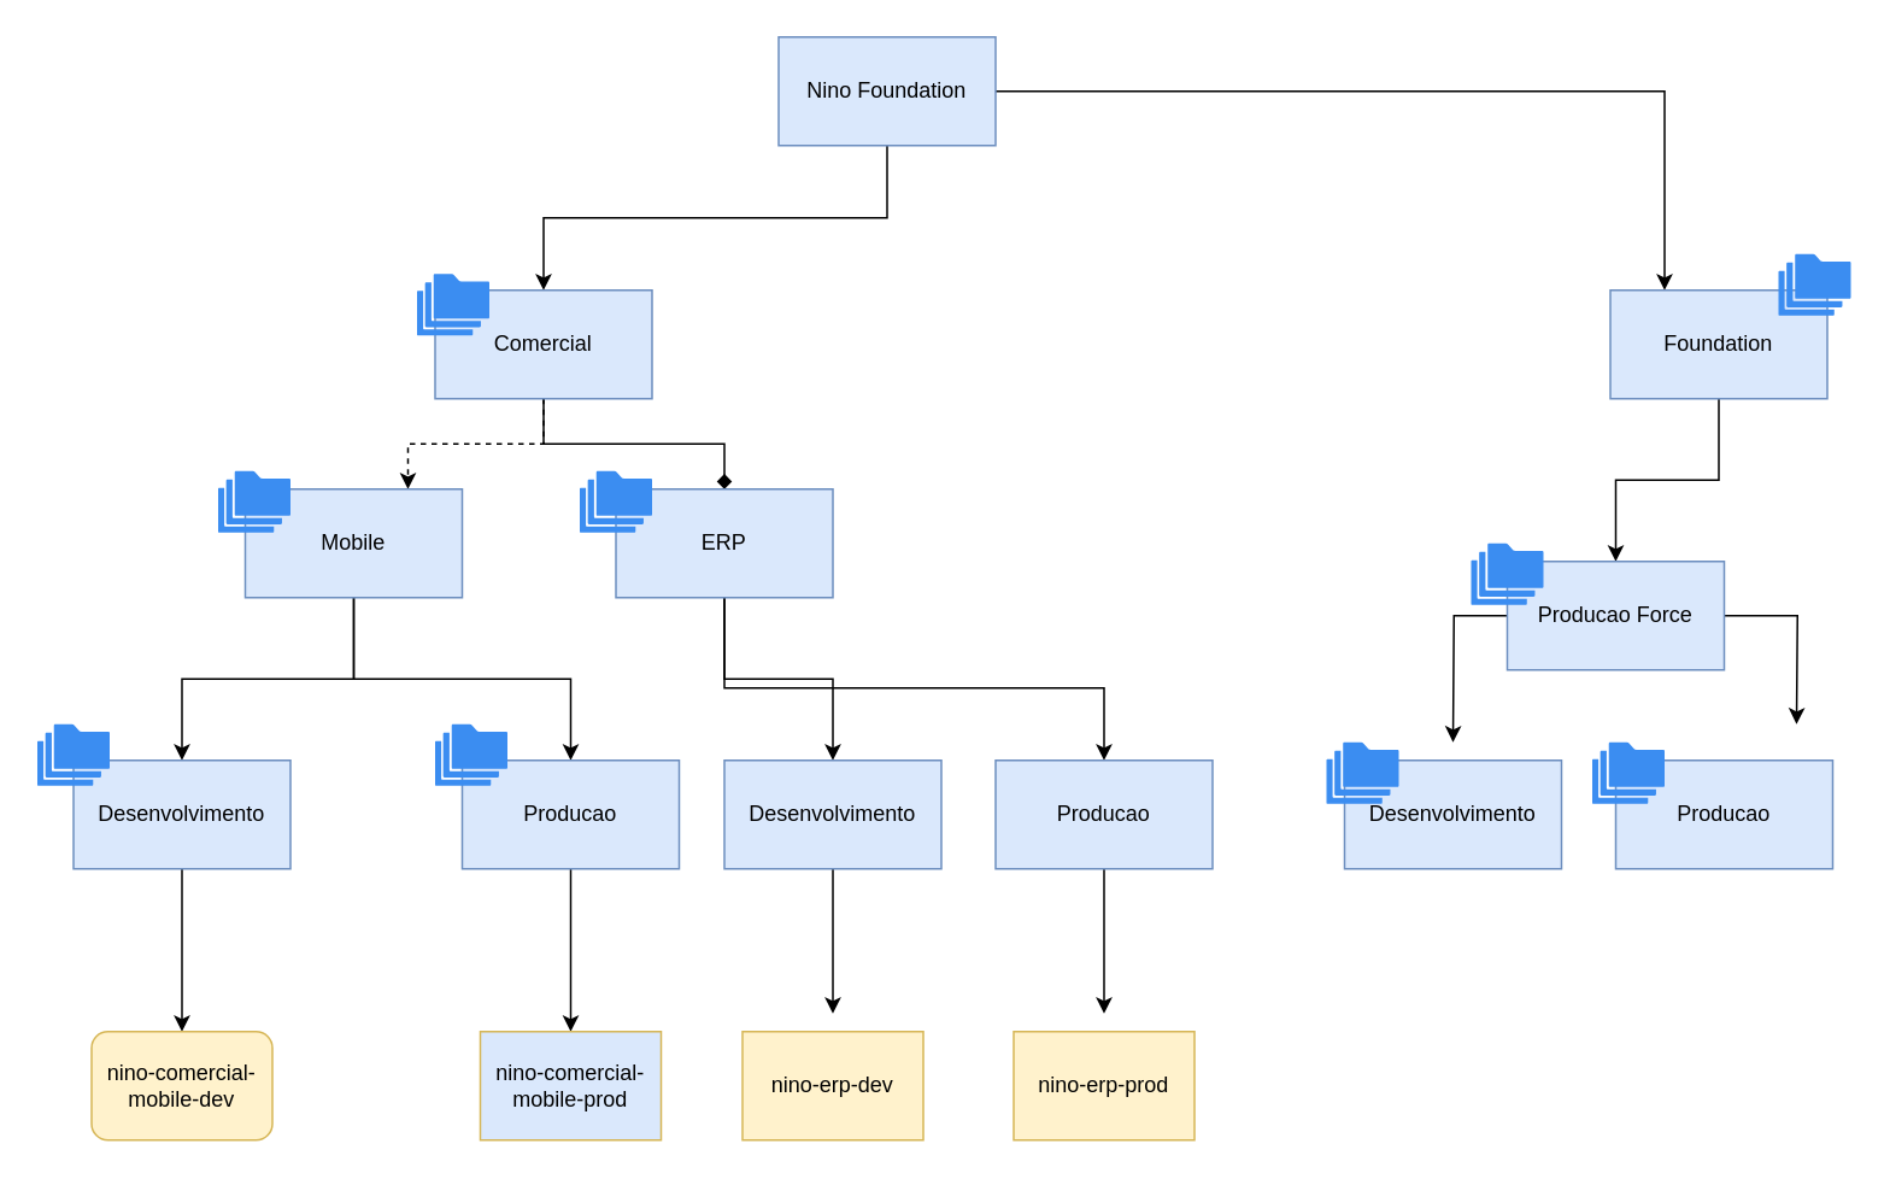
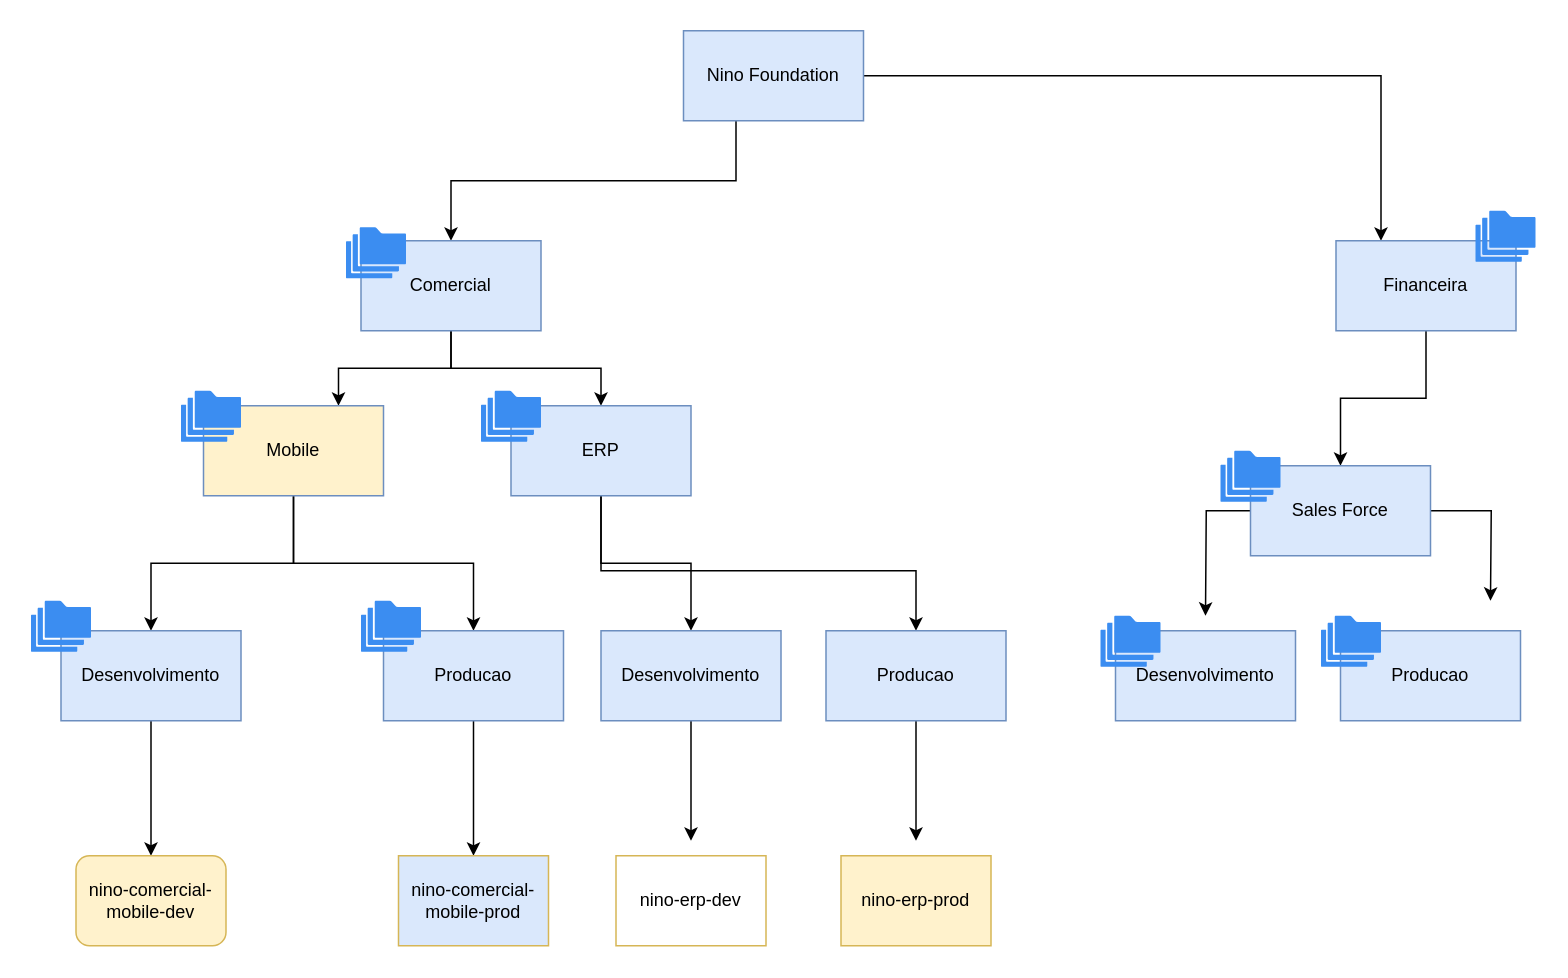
  <mxCell id="0" />
  <mxCell id="1" parent="0" />
  <mxCell id="2" value="" style="edgeStyle=orthogonalEdgeStyle;rounded=0;orthogonalLoop=1;jettySize=auto;html=1;" edge="1" parent="1" source="4" target="7"><mxGeometry relative="1" as="geometry"><Array as="points"><mxPoint x="490" y="120" /><mxPoint x="300" y="120" /></Array></mxGeometry></mxCell>
  <mxCell id="3" style="edgeStyle=orthogonalEdgeStyle;rounded=0;orthogonalLoop=1;jettySize=auto;html=1;entryX=0.25;entryY=0;entryDx=0;entryDy=0;" edge="1" parent="1" source="4" target="9"><mxGeometry relative="1" as="geometry" /></mxCell>
- <mxCell id="4" value="Nino Foundation" style="rounded=0;whiteSpace=wrap;html=1;fillColor=#dae8fc;strokeColor=#6c8ebf;" vertex="1" parent="1"><mxGeometry x="430" y="20" width="120" height="60" as="geometry" /></mxCell>
- <mxCell id="5" style="edgeStyle=orthogonalEdgeStyle;rounded=0;orthogonalLoop=1;jettySize=auto;html=1;entryX=0.75;entryY=0;entryDx=0;entryDy=0;dashed=1;" edge="1" parent="1" source="7" target="14"><mxGeometry relative="1" as="geometry" /></mxCell>
- <mxCell id="6" style="edgeStyle=orthogonalEdgeStyle;rounded=0;orthogonalLoop=1;jettySize=auto;html=1;endArrow=diamond;" edge="1" parent="1" source="7" target="17"><mxGeometry relative="1" as="geometry" /></mxCell>
+ <mxCell id="4" value="Nino Foundation" style="rounded=0;whiteSpace=wrap;html=1;fillColor=#dae8fc;strokeColor=#6c8ebf;" vertex="1" parent="1"><mxGeometry x="455" y="20" width="120" height="60" as="geometry" /></mxCell>
+ <mxCell id="5" style="edgeStyle=orthogonalEdgeStyle;rounded=0;orthogonalLoop=1;jettySize=auto;html=1;entryX=0.75;entryY=0;entryDx=0;entryDy=0;" edge="1" parent="1" source="7" target="14"><mxGeometry relative="1" as="geometry" /></mxCell>
+ <mxCell id="6" style="edgeStyle=orthogonalEdgeStyle;rounded=0;orthogonalLoop=1;jettySize=auto;html=1;" edge="1" parent="1" source="7" target="17"><mxGeometry relative="1" as="geometry" /></mxCell>
  <mxCell id="7" value="Comercial" style="whiteSpace=wrap;html=1;fillColor=#dae8fc;strokeColor=#6c8ebf;rounded=0;" vertex="1" parent="1"><mxGeometry x="240" y="160" width="120" height="60" as="geometry" /></mxCell>
  <mxCell id="8" style="edgeStyle=orthogonalEdgeStyle;rounded=0;orthogonalLoop=1;jettySize=auto;html=1;entryX=0.5;entryY=0;entryDx=0;entryDy=0;" edge="1" parent="1" source="9" target="36"><mxGeometry relative="1" as="geometry" /></mxCell>
- <mxCell id="9" value="Foundation" style="whiteSpace=wrap;html=1;fillColor=#dae8fc;strokeColor=#6c8ebf;rounded=0;" vertex="1" parent="1"><mxGeometry x="890" y="160" width="120" height="60" as="geometry" /></mxCell>
+ <mxCell id="9" value="Financeira" style="whiteSpace=wrap;html=1;fillColor=#dae8fc;strokeColor=#6c8ebf;rounded=0;" vertex="1" parent="1"><mxGeometry x="890" y="160" width="120" height="60" as="geometry" /></mxCell>
  <mxCell id="10" value="" style="sketch=0;html=1;aspect=fixed;strokeColor=none;shadow=0;align=center;verticalAlign=top;fillColor=#3B8DF1;shape=mxgraph.gcp2.folders" vertex="1" parent="1"><mxGeometry x="230" y="151" width="40" height="34" as="geometry" /></mxCell>
  <mxCell id="11" value="" style="sketch=0;html=1;aspect=fixed;strokeColor=none;shadow=0;align=center;verticalAlign=top;fillColor=#3B8DF1;shape=mxgraph.gcp2.folders" vertex="1" parent="1"><mxGeometry x="983" y="140" width="40" height="34" as="geometry" /></mxCell>
  <mxCell id="12" style="edgeStyle=orthogonalEdgeStyle;rounded=0;orthogonalLoop=1;jettySize=auto;html=1;entryX=0.5;entryY=0;entryDx=0;entryDy=0;" edge="1" parent="1" source="14" target="19"><mxGeometry relative="1" as="geometry" /></mxCell>
  <mxCell id="13" style="edgeStyle=orthogonalEdgeStyle;rounded=0;orthogonalLoop=1;jettySize=auto;html=1;entryX=0.5;entryY=0;entryDx=0;entryDy=0;" edge="1" parent="1" source="14" target="21"><mxGeometry relative="1" as="geometry" /></mxCell>
- <mxCell id="14" value="Mobile" style="whiteSpace=wrap;html=1;fillColor=#dae8fc;strokeColor=#6c8ebf;rounded=0;" vertex="1" parent="1"><mxGeometry x="135" y="270" width="120" height="60" as="geometry" /></mxCell>
+ <mxCell id="14" value="Mobile" style="whiteSpace=wrap;html=1;fillColor=#fff2cc;strokeColor=#6c8ebf;rounded=0;" vertex="1" parent="1"><mxGeometry x="135" y="270" width="120" height="60" as="geometry" /></mxCell>
  <mxCell id="15" style="edgeStyle=orthogonalEdgeStyle;rounded=0;orthogonalLoop=1;jettySize=auto;html=1;entryX=0.5;entryY=0;entryDx=0;entryDy=0;" edge="1" parent="1" source="17" target="23"><mxGeometry relative="1" as="geometry" /></mxCell>
  <mxCell id="16" style="edgeStyle=orthogonalEdgeStyle;rounded=0;orthogonalLoop=1;jettySize=auto;html=1;entryX=0.5;entryY=0;entryDx=0;entryDy=0;" edge="1" parent="1" source="17" target="25"><mxGeometry relative="1" as="geometry"><Array as="points"><mxPoint x="400" y="380" /><mxPoint x="610" y="380" /></Array></mxGeometry></mxCell>
  <mxCell id="17" value="ERP" style="whiteSpace=wrap;html=1;fillColor=#dae8fc;strokeColor=#6c8ebf;rounded=0;" vertex="1" parent="1"><mxGeometry x="340" y="270" width="120" height="60" as="geometry" /></mxCell>
  <mxCell id="18" value="" style="edgeStyle=orthogonalEdgeStyle;rounded=0;orthogonalLoop=1;jettySize=auto;html=1;" edge="1" parent="1" source="19" target="26"><mxGeometry relative="1" as="geometry" /></mxCell>
  <mxCell id="19" value="Desenvolvimento" style="whiteSpace=wrap;html=1;fillColor=#dae8fc;strokeColor=#6c8ebf;rounded=0;" vertex="1" parent="1"><mxGeometry x="40" y="420" width="120" height="60" as="geometry" /></mxCell>
  <mxCell id="20" style="edgeStyle=orthogonalEdgeStyle;rounded=0;orthogonalLoop=1;jettySize=auto;html=1;" edge="1" parent="1" source="21" target="27"><mxGeometry relative="1" as="geometry" /></mxCell>
  <mxCell id="21" value="Producao" style="whiteSpace=wrap;html=1;fillColor=#dae8fc;strokeColor=#6c8ebf;rounded=0;" vertex="1" parent="1"><mxGeometry x="255" y="420" width="120" height="60" as="geometry" /></mxCell>
  <mxCell id="22" style="edgeStyle=orthogonalEdgeStyle;rounded=0;orthogonalLoop=1;jettySize=auto;html=1;" edge="1" parent="1" source="23"><mxGeometry relative="1" as="geometry"><mxPoint x="460" y="560" as="targetPoint" /></mxGeometry></mxCell>
  <mxCell id="23" value="Desenvolvimento" style="whiteSpace=wrap;html=1;fillColor=#dae8fc;strokeColor=#6c8ebf;rounded=0;" vertex="1" parent="1"><mxGeometry x="400" y="420" width="120" height="60" as="geometry" /></mxCell>
  <mxCell id="24" style="edgeStyle=orthogonalEdgeStyle;rounded=0;orthogonalLoop=1;jettySize=auto;html=1;" edge="1" parent="1" source="25"><mxGeometry relative="1" as="geometry"><mxPoint x="610" y="560" as="targetPoint" /></mxGeometry></mxCell>
  <mxCell id="25" value="Producao" style="whiteSpace=wrap;html=1;fillColor=#dae8fc;strokeColor=#6c8ebf;rounded=0;" vertex="1" parent="1"><mxGeometry x="550" y="420" width="120" height="60" as="geometry" /></mxCell>
  <mxCell id="26" value="nino-comercial-mobile-dev" style="whiteSpace=wrap;html=1;fillColor=#fff2cc;strokeColor=#d6b656;rounded=1;" vertex="1" parent="1"><mxGeometry x="50" y="570" width="100" height="60" as="geometry" /></mxCell>
  <mxCell id="27" value="nino-comercial-mobile-prod" style="whiteSpace=wrap;html=1;fillColor=#dae8fc;strokeColor=#d6b656;rounded=0;" vertex="1" parent="1"><mxGeometry x="265" y="570" width="100" height="60" as="geometry" /></mxCell>
- <mxCell id="28" value="nino-erp-dev" style="whiteSpace=wrap;html=1;fillColor=#fff2cc;strokeColor=#d6b656;rounded=0;" vertex="1" parent="1"><mxGeometry x="410" y="570" width="100" height="60" as="geometry" /></mxCell>
+ <mxCell id="28" value="nino-erp-dev" style="whiteSpace=wrap;html=1;fillColor=#ffffff;strokeColor=#d6b656;rounded=0;" vertex="1" parent="1"><mxGeometry x="410" y="570" width="100" height="60" as="geometry" /></mxCell>
  <mxCell id="29" value="nino-erp-prod" style="whiteSpace=wrap;html=1;fillColor=#fff2cc;strokeColor=#d6b656;rounded=0;" vertex="1" parent="1"><mxGeometry x="560" y="570" width="100" height="60" as="geometry" /></mxCell>
  <mxCell id="30" value="" style="sketch=0;html=1;aspect=fixed;strokeColor=none;shadow=0;align=center;verticalAlign=top;fillColor=#3B8DF1;shape=mxgraph.gcp2.folders" vertex="1" parent="1"><mxGeometry x="120" y="260" width="40" height="34" as="geometry" /></mxCell>
  <mxCell id="31" value="" style="sketch=0;html=1;aspect=fixed;strokeColor=none;shadow=0;align=center;verticalAlign=top;fillColor=#3B8DF1;shape=mxgraph.gcp2.folders" vertex="1" parent="1"><mxGeometry x="320" y="260" width="40" height="34" as="geometry" /></mxCell>
  <mxCell id="32" value="" style="sketch=0;html=1;aspect=fixed;strokeColor=none;shadow=0;align=center;verticalAlign=top;fillColor=#3B8DF1;shape=mxgraph.gcp2.folders" vertex="1" parent="1"><mxGeometry x="20" y="400" width="40" height="34" as="geometry" /></mxCell>
  <mxCell id="33" value="" style="sketch=0;html=1;aspect=fixed;strokeColor=none;shadow=0;align=center;verticalAlign=top;fillColor=#3B8DF1;shape=mxgraph.gcp2.folders" vertex="1" parent="1"><mxGeometry x="240" y="400" width="40" height="34" as="geometry" /></mxCell>
  <mxCell id="34" style="edgeStyle=orthogonalEdgeStyle;rounded=0;orthogonalLoop=1;jettySize=auto;html=1;" edge="1" parent="1" source="36"><mxGeometry relative="1" as="geometry"><mxPoint x="803" y="410" as="targetPoint" /></mxGeometry></mxCell>
  <mxCell id="35" style="edgeStyle=orthogonalEdgeStyle;rounded=0;orthogonalLoop=1;jettySize=auto;html=1;" edge="1" parent="1" source="36"><mxGeometry relative="1" as="geometry"><mxPoint x="993" y="400" as="targetPoint" /></mxGeometry></mxCell>
- <mxCell id="36" value="Producao Force" style="whiteSpace=wrap;html=1;fillColor=#dae8fc;strokeColor=#6c8ebf;rounded=0;" vertex="1" parent="1"><mxGeometry x="833" y="310" width="120" height="60" as="geometry" /></mxCell>
+ <mxCell id="36" value="Sales Force" style="whiteSpace=wrap;html=1;fillColor=#dae8fc;strokeColor=#6c8ebf;rounded=0;" vertex="1" parent="1"><mxGeometry x="833" y="310" width="120" height="60" as="geometry" /></mxCell>
  <mxCell id="37" value="" style="sketch=0;html=1;aspect=fixed;strokeColor=none;shadow=0;align=center;verticalAlign=top;fillColor=#3B8DF1;shape=mxgraph.gcp2.folders" vertex="1" parent="1"><mxGeometry x="813" y="300" width="40" height="34" as="geometry" /></mxCell>
  <mxCell id="38" value="Desenvolvimento" style="whiteSpace=wrap;html=1;fillColor=#dae8fc;strokeColor=#6c8ebf;rounded=0;" vertex="1" parent="1"><mxGeometry x="743" y="420" width="120" height="60" as="geometry" /></mxCell>
  <mxCell id="39" value="Producao" style="whiteSpace=wrap;html=1;fillColor=#dae8fc;strokeColor=#6c8ebf;rounded=0;" vertex="1" parent="1"><mxGeometry x="893" y="420" width="120" height="60" as="geometry" /></mxCell>
  <mxCell id="40" value="" style="sketch=0;html=1;aspect=fixed;strokeColor=none;shadow=0;align=center;verticalAlign=top;fillColor=#3B8DF1;shape=mxgraph.gcp2.folders" vertex="1" parent="1"><mxGeometry x="880" y="410" width="40" height="34" as="geometry" /></mxCell>
  <mxCell id="41" value="" style="sketch=0;html=1;aspect=fixed;strokeColor=none;shadow=0;align=center;verticalAlign=top;fillColor=#3B8DF1;shape=mxgraph.gcp2.folders" vertex="1" parent="1"><mxGeometry x="733" y="410" width="40" height="34" as="geometry" /></mxCell>
